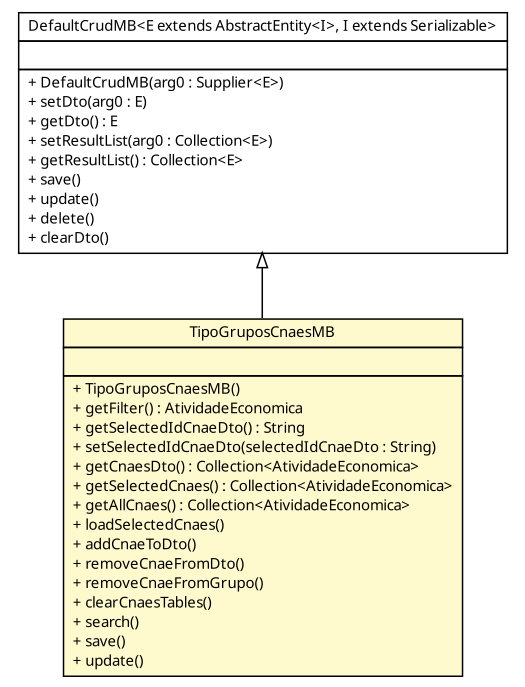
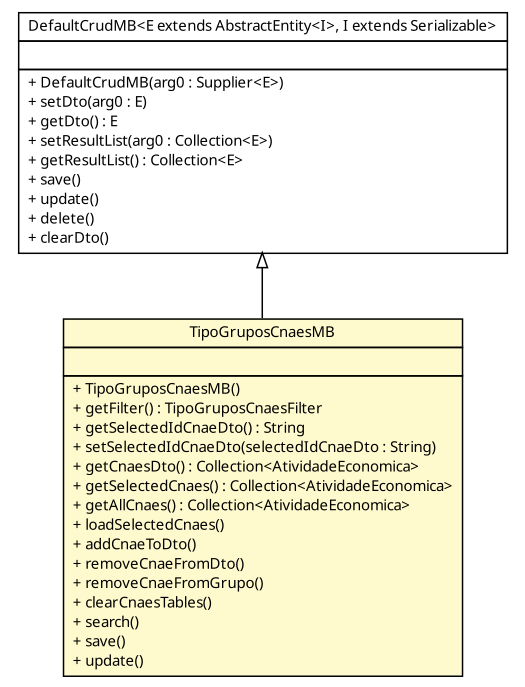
  digraph {
    nodesep=0.25
    ranksep=0.5
    fontname="Noto Sans"
    node [fontcolor=black fontname="Noto Sans" fontsize=10.0 shape=plaintext]
-   n1 [label=<<table title="br.gov.to.sefaz.arr.parametros.managedbean.TipoGruposCnaesMB" border="0" cellborder="1" cellspacing="0" cellpadding="2" port="p" bgcolor="lemonChiffon" href="./TipoGruposCnaesMB.html"> 		<tr><td><table border="0" cellspacing="0" cellpadding="1"> <tr><td align="center" balign="center"> TipoGruposCnaesMB </td></tr> 		</table></td></tr> 		<tr><td><table border="0" cellspacing="0" cellpadding="1"> <tr><td align="left" balign="left">  </td></tr> 		</table></td></tr> 		<tr><td><table border="0" cellspacing="0" cellpadding="1"> <tr><td align="left" balign="left"> + TipoGruposCnaesMB() </td></tr> <tr><td align="left" balign="left"> + getFilter() : AtividadeEconomica </td></tr> <tr><td align="left" balign="left"> + getSelectedIdCnaeDto() : String </td></tr> <tr><td align="left" balign="left"> + setSelectedIdCnaeDto(selectedIdCnaeDto : String) </td></tr> <tr><td align="left" balign="left"> + getCnaesDto() : Collection&lt;AtividadeEconomica&gt; </td></tr> <tr><td align="left" balign="left"> + getSelectedCnaes() : Collection&lt;AtividadeEconomica&gt; </td></tr> <tr><td align="left" balign="left"> + getAllCnaes() : Collection&lt;AtividadeEconomica&gt; </td></tr> <tr><td align="left" balign="left"> + loadSelectedCnaes() </td></tr> <tr><td align="left" balign="left"> + addCnaeToDto() </td></tr> <tr><td align="left" balign="left"> + removeCnaeFromDto() </td></tr> <tr><td align="left" balign="left"> + removeCnaeFromGrupo() </td></tr> <tr><td align="left" balign="left"> + clearCnaesTables() </td></tr> <tr><td align="left" balign="left"> + search() </td></tr> <tr><td align="left" balign="left"> + save() </td></tr> <tr><td align="left" balign="left"> + update() </td></tr> 		</table></td></tr> 		</table>>]
+   n1 [label=<<table title="br.gov.to.sefaz.arr.parametros.managedbean.TipoGruposCnaesMB" border="0" cellborder="1" cellspacing="0" cellpadding="2" port="p" bgcolor="lemonChiffon" href="./TipoGruposCnaesMB.html"> 		<tr><td><table border="0" cellspacing="0" cellpadding="1"> <tr><td align="center" balign="center"> TipoGruposCnaesMB </td></tr> 		</table></td></tr> 		<tr><td><table border="0" cellspacing="0" cellpadding="1"> <tr><td align="left" balign="left">  </td></tr> 		</table></td></tr> 		<tr><td><table border="0" cellspacing="0" cellpadding="1"> <tr><td align="left" balign="left"> + TipoGruposCnaesMB() </td></tr> <tr><td align="left" balign="left"> + getFilter() : TipoGruposCnaesFilter </td></tr> <tr><td align="left" balign="left"> + getSelectedIdCnaeDto() : String </td></tr> <tr><td align="left" balign="left"> + setSelectedIdCnaeDto(selectedIdCnaeDto : String) </td></tr> <tr><td align="left" balign="left"> + getCnaesDto() : Collection&lt;AtividadeEconomica&gt; </td></tr> <tr><td align="left" balign="left"> + getSelectedCnaes() : Collection&lt;AtividadeEconomica&gt; </td></tr> <tr><td align="left" balign="left"> + getAllCnaes() : Collection&lt;AtividadeEconomica&gt; </td></tr> <tr><td align="left" balign="left"> + loadSelectedCnaes() </td></tr> <tr><td align="left" balign="left"> + addCnaeToDto() </td></tr> <tr><td align="left" balign="left"> + removeCnaeFromDto() </td></tr> <tr><td align="left" balign="left"> + removeCnaeFromGrupo() </td></tr> <tr><td align="left" balign="left"> + clearCnaesTables() </td></tr> <tr><td align="left" balign="left"> + search() </td></tr> <tr><td align="left" balign="left"> + save() </td></tr> <tr><td align="left" balign="left"> + update() </td></tr> 		</table></td></tr> 		</table>>]
    n2 [label=<<table title="br.gov.to.sefaz.presentation.managedbean.impl.DefaultCrudMB" border="0" cellborder="1" cellspacing="0" cellpadding="2" port="p" href="http://java.sun.com/j2se/1.4.2/docs/api/br/gov/to/sefaz/presentation/managedbean/impl/DefaultCrudMB.html"> 		<tr><td><table border="0" cellspacing="0" cellpadding="1"> <tr><td align="center" balign="center"> DefaultCrudMB&lt;E extends AbstractEntity&lt;I&gt;, I extends Serializable&gt; </td></tr> 		</table></td></tr> 		<tr><td><table border="0" cellspacing="0" cellpadding="1"> <tr><td align="left" balign="left">  </td></tr> 		</table></td></tr> 		<tr><td><table border="0" cellspacing="0" cellpadding="1"> <tr><td align="left" balign="left"> + DefaultCrudMB(arg0 : Supplier&lt;E&gt;) </td></tr> <tr><td align="left" balign="left"> + setDto(arg0 : E) </td></tr> <tr><td align="left" balign="left"> + getDto() : E </td></tr> <tr><td align="left" balign="left"> + setResultList(arg0 : Collection&lt;E&gt;) </td></tr> <tr><td align="left" balign="left"> + getResultList() : Collection&lt;E&gt; </td></tr> <tr><td align="left" balign="left"> + save() </td></tr> <tr><td align="left" balign="left"> + update() </td></tr> <tr><td align="left" balign="left"> + delete() </td></tr> <tr><td align="left" balign="left"> + clearDto() </td></tr> 		</table></td></tr> 		</table>>]
    n2 -> n1 [arrowtail=empty dir=back fontname="Noto Sans" fontsize=10 headport=p labelfontname=arial labelfontsize=10 tailport=p]
  }
